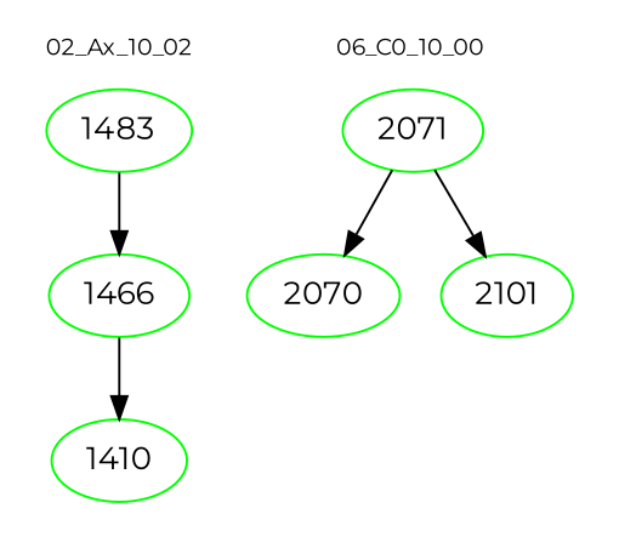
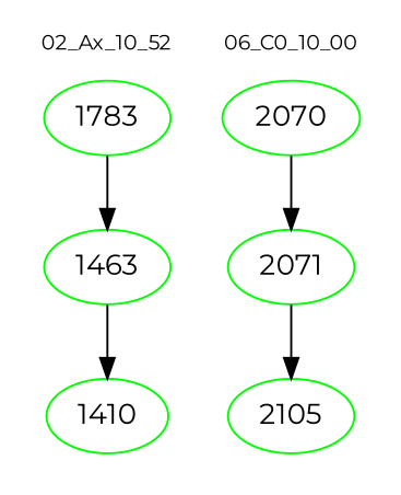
  digraph {
    fontname=Montserrat
    node [color=green fontname=Montserrat]
    edge [color=black fontname=Montserrat]
-   n1 [label=1466]
+   n1 [label=1463]
    n2 [label=1410]
-   n3 [label=1483]
+   n3 [label=1783]
    n4 [label=2071]
    n5 [label=2070]
-   n6 [label=2101]
+   n6 [label=2105]
    subgraph cluster_1 {
      color=white
      fontsize=10
-     label="02_Ax_10_02"
+     label="02_Ax_10_52"
      n1
      n2
      n3
    }
    subgraph cluster_2 {
      color=white
      fontsize=10
      label="06_C0_10_00"
      n4
      n5
      n6
    }
    n1 -> n2
    n3 -> n1
-   n4 -> n5
+   n5 -> n4
    n4 -> n6
  }
